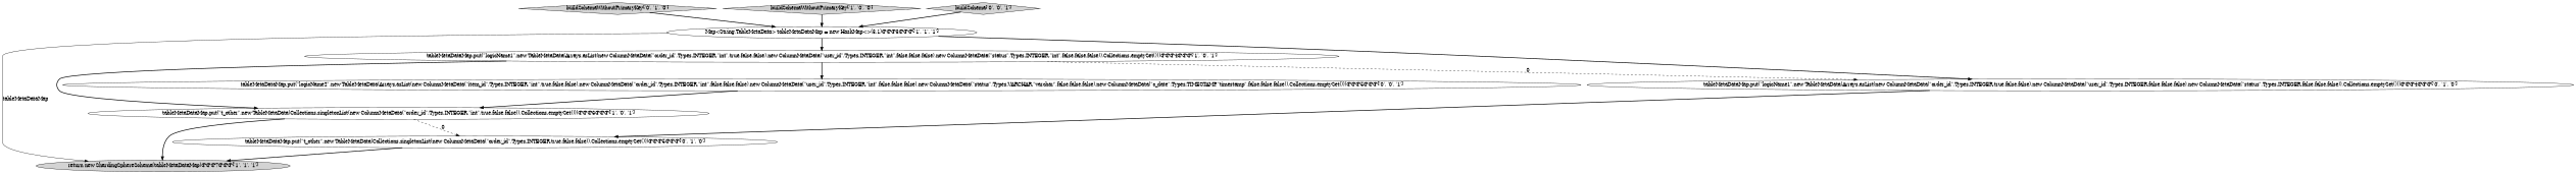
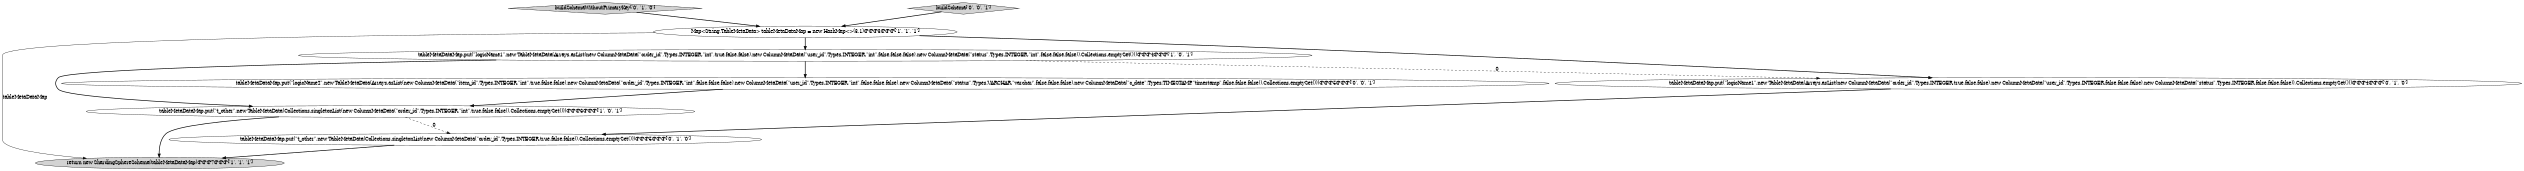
  digraph {
    node [fillcolor=white shape=ellipse style=filled]
    edge [style=bold]
    n1 [label="Map<String,TableMetaData> tableMetaDataMap = new HashMap<>(3,1)@@@3@@@['1', '1', '1']"]
    n2 [fillcolor=lightgray label="return new ShardingSphereSchema(tableMetaDataMap)@@@7@@@['1', '1', '1']"]
    n3 [label="tableMetaDataMap.put(\"logicName1\",new TableMetaData(Arrays.asList(new ColumnMetaData(\"order_id\",Types.INTEGER,\"int\",true,false,false),new ColumnMetaData(\"user_id\",Types.INTEGER,\"int\",false,false,false),new ColumnMetaData(\"status\",Types.INTEGER,\"int\",false,false,false)),Collections.emptySet()))@@@4@@@['1', '0', '1']"]
    n4 [label="tableMetaDataMap.put(\"logicName1\",new TableMetaData(Arrays.asList(new ColumnMetaData(\"order_id\",Types.INTEGER,true,false,false),new ColumnMetaData(\"user_id\",Types.INTEGER,false,false,false),new ColumnMetaData(\"status\",Types.INTEGER,false,false,false)),Collections.emptySet()))@@@4@@@['0', '1', '0']"]
    n5 [fillcolor=lightgray label="buildSchemaWithoutPrimaryKey['0', '1', '0']" shape=diamond]
    n6 [label="tableMetaDataMap.put(\"t_other\",new TableMetaData(Collections.singletonList(new ColumnMetaData(\"order_id\",Types.INTEGER,\"int\",true,false,false)),Collections.emptySet()))@@@6@@@['1', '0', '1']"]
    n7 [label="tableMetaDataMap.put(\"t_other\",new TableMetaData(Collections.singletonList(new ColumnMetaData(\"order_id\",Types.INTEGER,true,false,false)),Collections.emptySet()))@@@5@@@['0', '1', '0']"]
-   n8 [fillcolor=lightgray label="buildSchemaWithoutPrimaryKey['1', '0', '0']" shape=diamond]
    n9 [fillcolor=lightgray label="buildSchema['0', '0', '1']" shape=diamond]
    n10 [label="tableMetaDataMap.put(\"logicName2\",new TableMetaData(Arrays.asList(new ColumnMetaData(\"item_id\",Types.INTEGER,\"int\",true,false,false),new ColumnMetaData(\"order_id\",Types.INTEGER,\"int\",false,false,false),new ColumnMetaData(\"user_id\",Types.INTEGER,\"int\",false,false,false),new ColumnMetaData(\"status\",Types.VARCHAR,\"varchar\",false,false,false),new ColumnMetaData(\"c_date\",Types.TIMESTAMP,\"timestamp\",false,false,false)),Collections.emptySet()))@@@5@@@['0', '0', '1']"]
    n1 -> n2 [label=tableMetaDataMap style=solid]
    n1 -> n3
    n1 -> n4
    n3 -> n4 [label=0 style=dashed]
    n3 -> n6
    n3 -> n10
    n4 -> n7
    n5 -> n1
    n6 -> n2
    n6 -> n7 [label=0 style=dashed]
    n7 -> n2
-   n8 -> n1
    n9 -> n1
    n10 -> n6
  }
